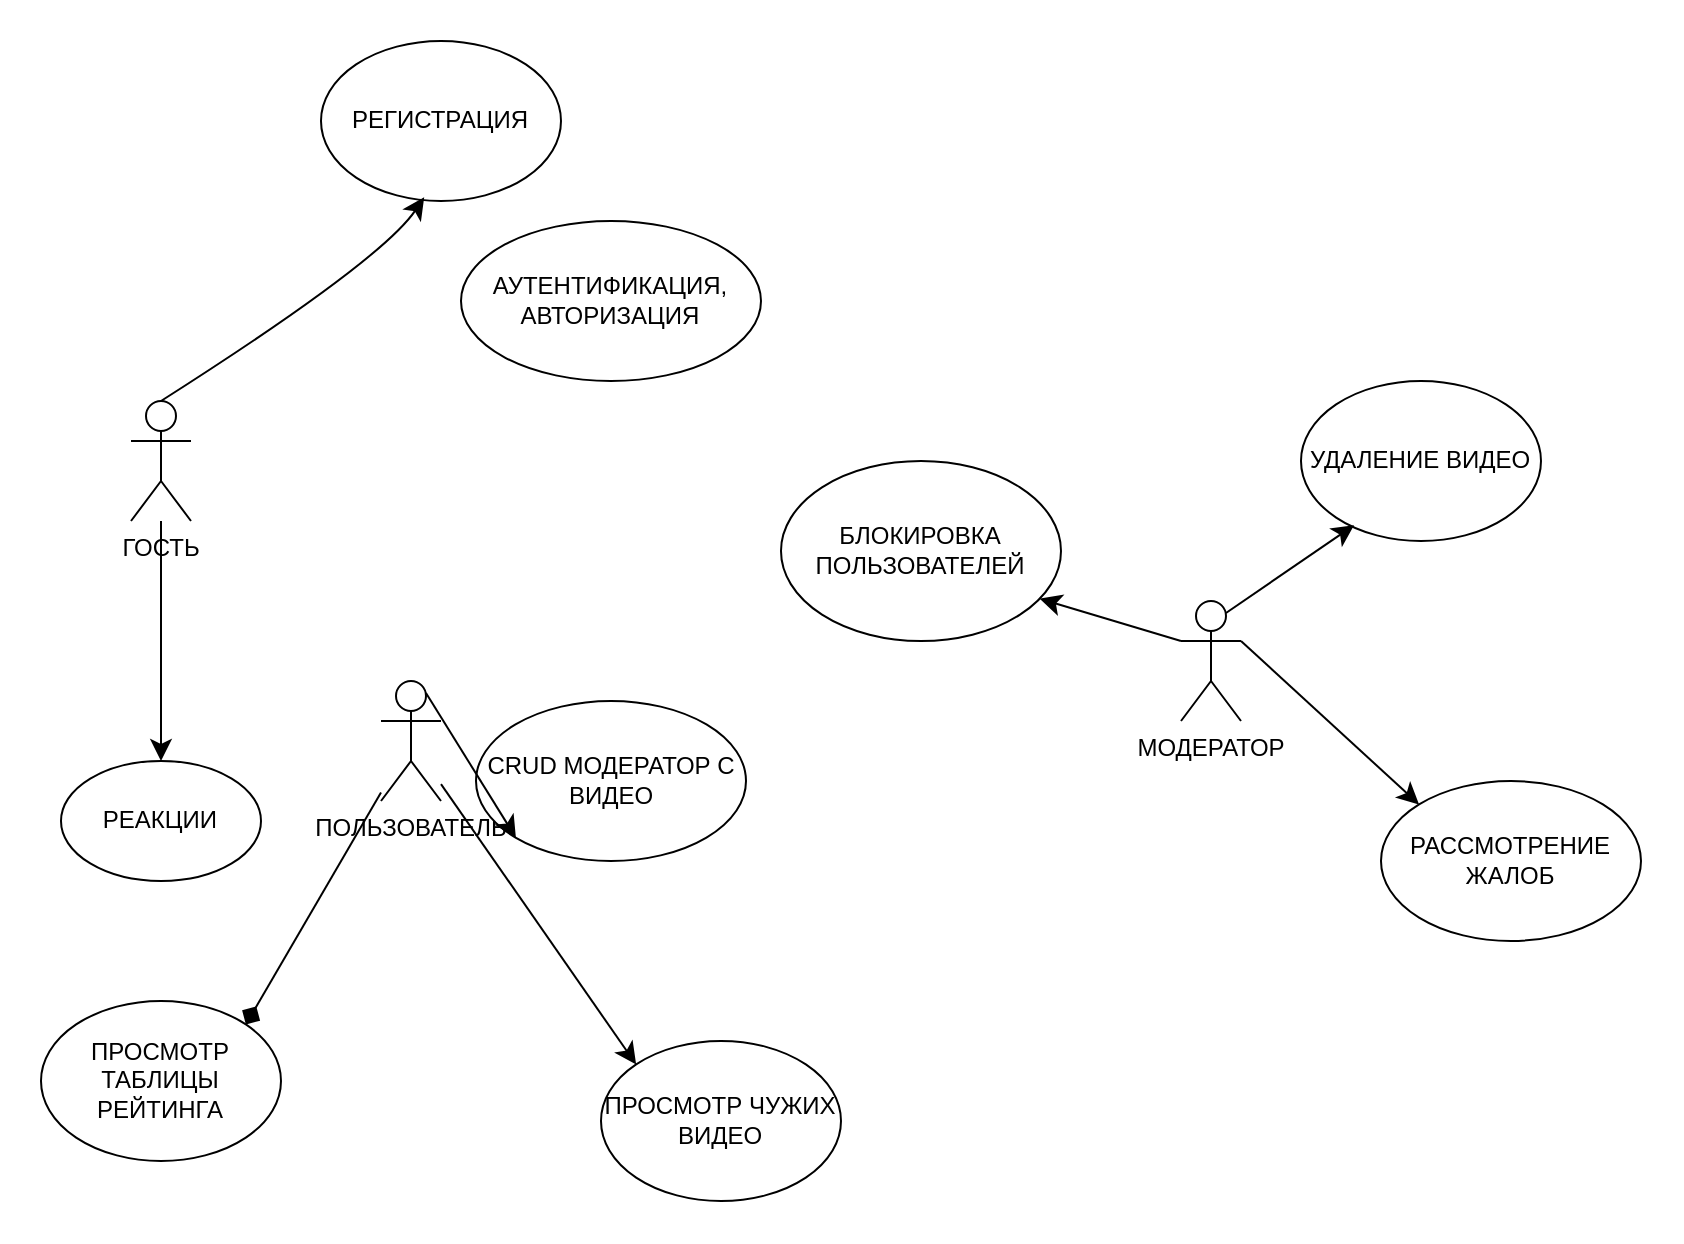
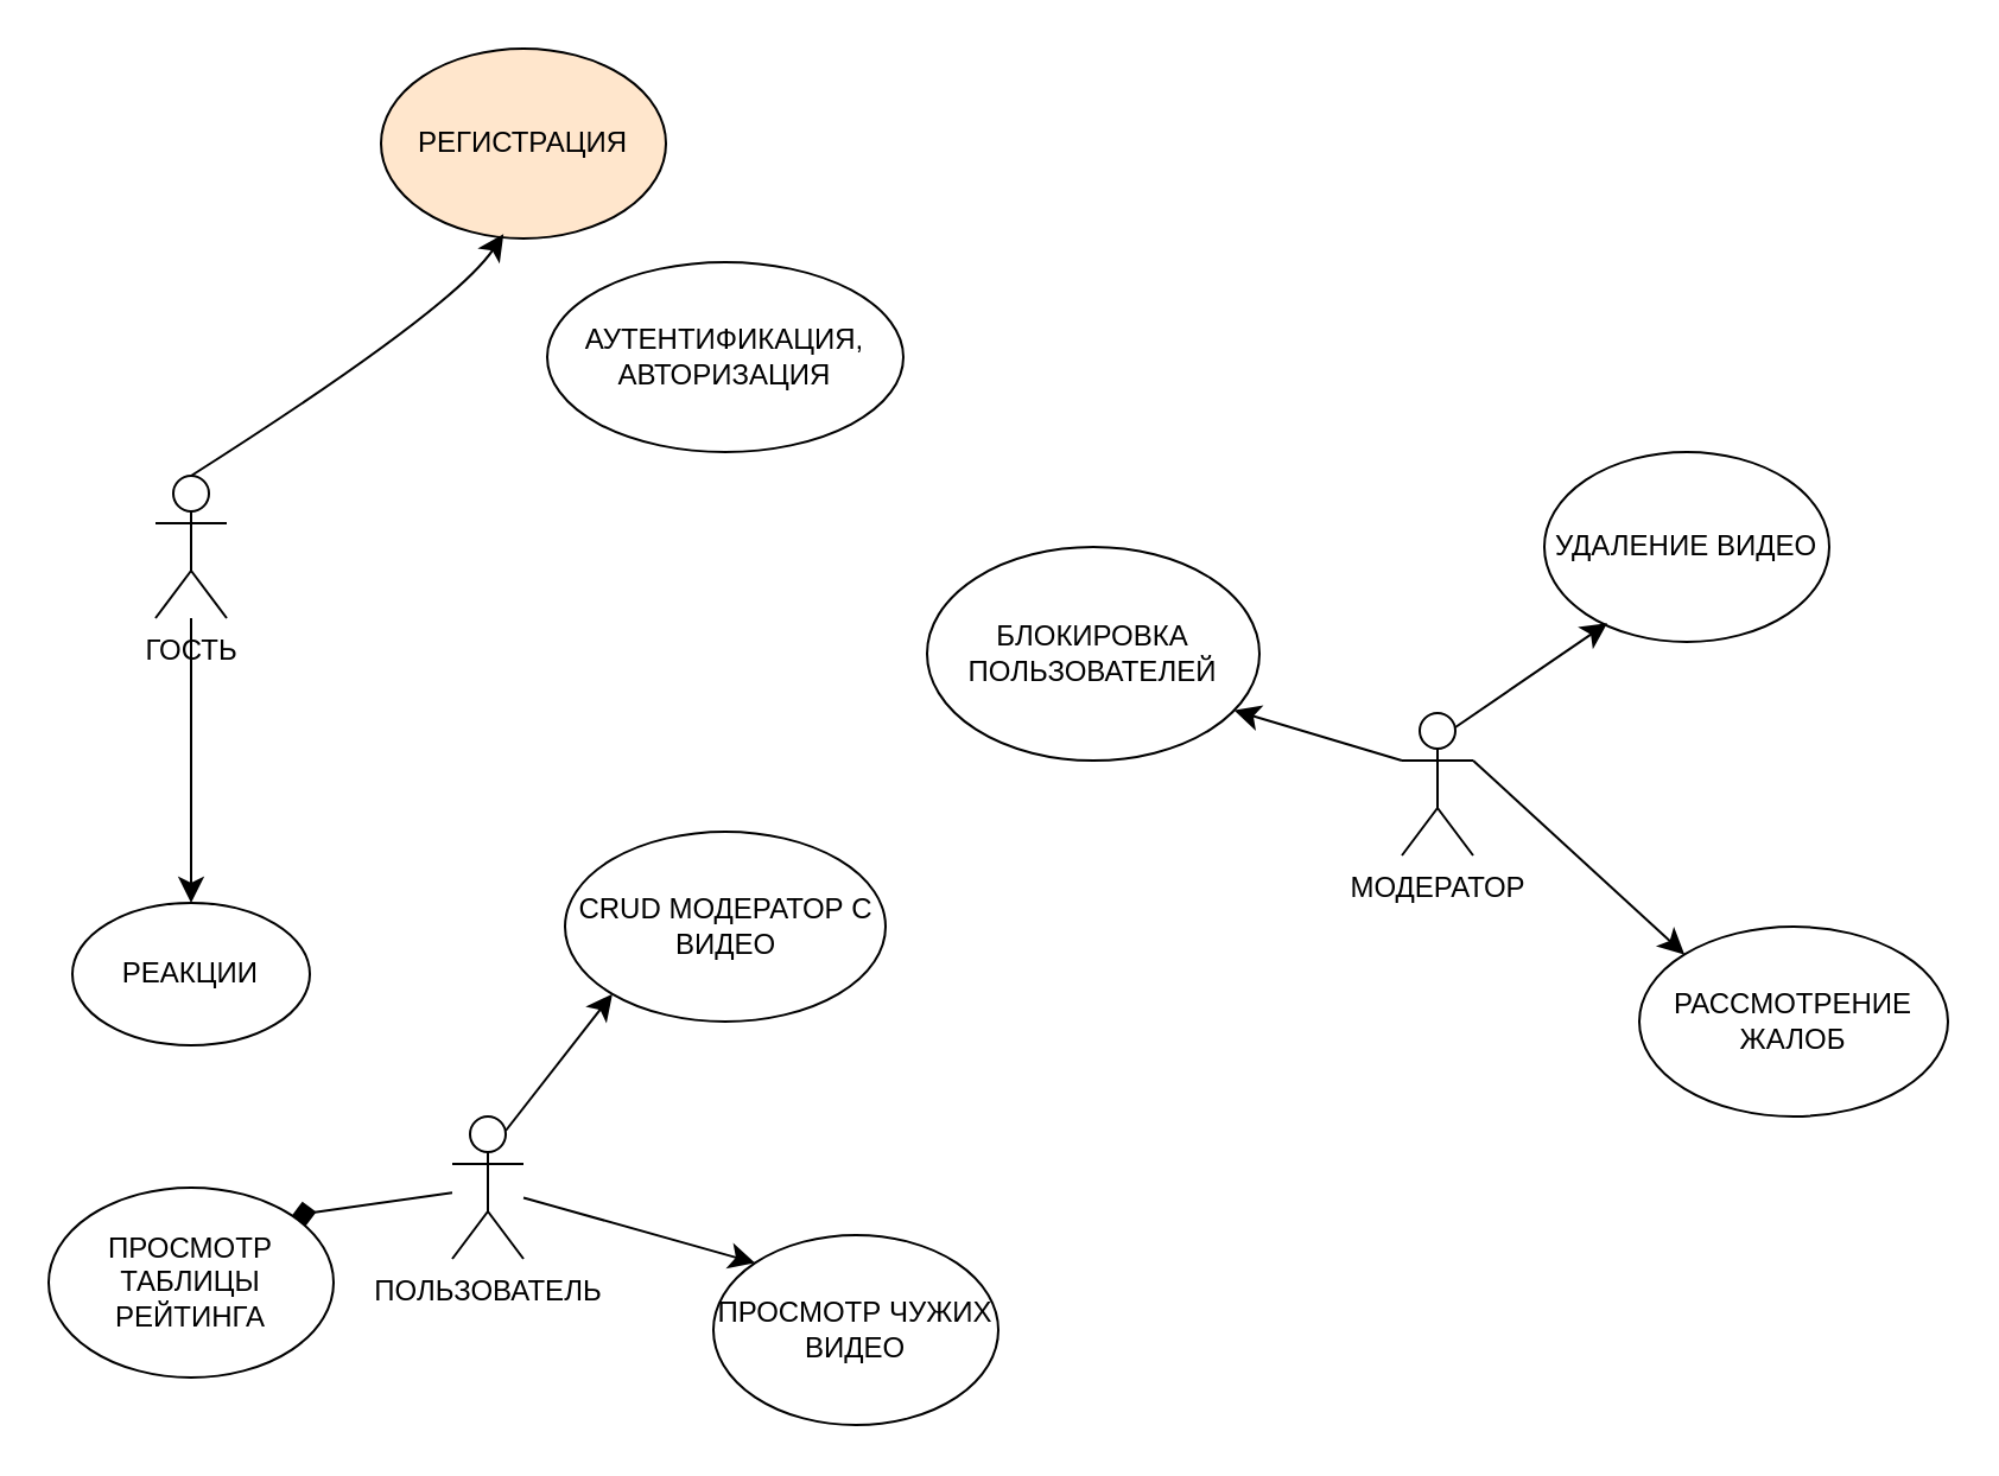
  <mxCell id="0" />
  <mxCell id="1" parent="0" />
  <mxCell id="2" value="ГОСТЬ" style="shape=umlActor;verticalLabelPosition=bottom;verticalAlign=top;html=1;outlineConnect=0;" parent="1" vertex="1"><mxGeometry x="65" y="200" width="30" height="60" as="geometry" /></mxCell>
- <mxCell id="3" value="РЕГИСТРАЦИЯ" style="ellipse;whiteSpace=wrap;html=1;" parent="1" vertex="1"><mxGeometry x="160" y="20" width="120" height="80" as="geometry" /></mxCell>
+ <mxCell id="3" value="РЕГИСТРАЦИЯ" style="ellipse;whiteSpace=wrap;html=1;fillColor=#ffe6cc;" parent="1" vertex="1"><mxGeometry x="160" y="20" width="120" height="80" as="geometry" /></mxCell>
  <mxCell id="4" value="АУТЕНТИФИКАЦИЯ, АВТОРИЗАЦИЯ" style="ellipse;whiteSpace=wrap;html=1;" parent="1" vertex="1"><mxGeometry x="230" y="110" width="150" height="80" as="geometry" /></mxCell>
  <mxCell id="5" value="" style="endArrow=classic;html=1;rounded=0;fontSize=12;startSize=8;endSize=8;curved=1;" parent="1" source="2" target="10" edge="1"><mxGeometry width="50" height="50" relative="1" as="geometry"><mxPoint x="310" y="250" as="sourcePoint" /><mxPoint x="360" y="200" as="targetPoint" /></mxGeometry></mxCell>
  <mxCell id="6" value="" style="endArrow=classic;html=1;rounded=0;fontSize=12;startSize=8;endSize=8;curved=1;entryX=0.43;entryY=0.977;entryDx=0;entryDy=0;entryPerimeter=0;exitX=0.5;exitY=0;exitDx=0;exitDy=0;exitPerimeter=0;" parent="1" source="2" target="3" edge="1"><mxGeometry width="50" height="50" relative="1" as="geometry"><mxPoint x="310" y="250" as="sourcePoint" /><mxPoint x="330" y="170" as="targetPoint" /><Array as="points"><mxPoint x="190" y="130" /></Array></mxGeometry></mxCell>
- <mxCell id="7" value="ПОЛЬЗОВАТЕЛЬ" style="shape=umlActor;verticalLabelPosition=bottom;verticalAlign=top;html=1;outlineConnect=0;" parent="1" vertex="1"><mxGeometry x="190" y="340" width="30" height="60" as="geometry" /></mxCell>
+ <mxCell id="7" value="ПОЛЬЗОВАТЕЛЬ" style="shape=umlActor;verticalLabelPosition=bottom;verticalAlign=top;html=1;outlineConnect=0;" parent="1" vertex="1"><mxGeometry x="190" y="470" width="30" height="60" as="geometry" /></mxCell>
  <mxCell id="8" value="CRUD МОДЕРАТОР С ВИДЕО" style="ellipse;whiteSpace=wrap;html=1;" parent="1" vertex="1"><mxGeometry x="237.5" y="350" width="135" height="80" as="geometry" /></mxCell>
  <mxCell id="9" value="ПРОСМОТР ЧУЖИХ ВИДЕО" style="ellipse;whiteSpace=wrap;html=1;" parent="1" vertex="1"><mxGeometry x="300" y="520" width="120" height="80" as="geometry" /></mxCell>
  <mxCell id="10" value="РЕАКЦИИ" style="ellipse;whiteSpace=wrap;html=1;" parent="1" vertex="1"><mxGeometry x="30" y="380" width="100" height="60" as="geometry" /></mxCell>
  <mxCell id="11" value="ПРОСМОТР ТАБЛИЦЫ РЕЙТИНГА" style="ellipse;whiteSpace=wrap;html=1;" parent="1" vertex="1"><mxGeometry x="20" y="500" width="120" height="80" as="geometry" /></mxCell>
  <mxCell id="12" value="" style="endArrow=diamond;html=1;rounded=0;fontSize=12;startSize=8;endSize=8;curved=1;entryX=1;entryY=0;entryDx=0;entryDy=0;" parent="1" source="7" target="11" edge="1"><mxGeometry width="50" height="50" relative="1" as="geometry"><mxPoint x="270" y="590" as="sourcePoint" /><mxPoint x="320" y="540" as="targetPoint" /></mxGeometry></mxCell>
  <mxCell id="13" value="" style="endArrow=classic;html=1;rounded=0;fontSize=12;startSize=8;endSize=8;curved=1;entryX=0;entryY=1;entryDx=0;entryDy=0;exitX=0.75;exitY=0.1;exitDx=0;exitDy=0;exitPerimeter=0;" parent="1" source="7" target="8" edge="1"><mxGeometry width="50" height="50" relative="1" as="geometry"><mxPoint x="230" y="660" as="sourcePoint" /><mxPoint x="280" y="610" as="targetPoint" /></mxGeometry></mxCell>
  <mxCell id="14" value="" style="endArrow=classic;html=1;rounded=0;fontSize=12;startSize=8;endSize=8;curved=1;entryX=0;entryY=0;entryDx=0;entryDy=0;" parent="1" source="7" target="9" edge="1"><mxGeometry width="50" height="50" relative="1" as="geometry"><mxPoint x="300" y="660" as="sourcePoint" /><mxPoint x="350" y="620" as="targetPoint" /></mxGeometry></mxCell>
  <mxCell id="15" value="МОДЕРАТОР" style="shape=umlActor;verticalLabelPosition=bottom;verticalAlign=top;html=1;outlineConnect=0;" parent="1" vertex="1"><mxGeometry x="590" y="300" width="30" height="60" as="geometry" /></mxCell>
  <mxCell id="16" value="УДАЛЕНИЕ ВИДЕО" style="ellipse;whiteSpace=wrap;html=1;" parent="1" vertex="1"><mxGeometry x="650" y="190" width="120" height="80" as="geometry" /></mxCell>
  <mxCell id="17" value="РАССМОТРЕНИЕ ЖАЛОБ" style="ellipse;whiteSpace=wrap;html=1;" parent="1" vertex="1"><mxGeometry x="690" y="390" width="130" height="80" as="geometry" /></mxCell>
  <mxCell id="18" value="БЛОКИРОВКА ПОЛЬЗОВАТЕЛЕЙ" style="ellipse;whiteSpace=wrap;html=1;" parent="1" vertex="1"><mxGeometry x="390" y="230" width="140" height="90" as="geometry" /></mxCell>
  <mxCell id="19" value="" style="endArrow=classic;html=1;rounded=0;fontSize=12;startSize=8;endSize=8;curved=1;entryX=0.924;entryY=0.765;entryDx=0;entryDy=0;entryPerimeter=0;exitX=0;exitY=0.333;exitDx=0;exitDy=0;exitPerimeter=0;" parent="1" source="15" target="18" edge="1"><mxGeometry width="50" height="50" relative="1" as="geometry"><mxPoint x="480" y="470" as="sourcePoint" /><mxPoint x="530" y="420" as="targetPoint" /></mxGeometry></mxCell>
  <mxCell id="20" value="" style="endArrow=classic;html=1;rounded=0;fontSize=12;startSize=8;endSize=8;curved=1;entryX=0.221;entryY=0.901;entryDx=0;entryDy=0;entryPerimeter=0;exitX=0.75;exitY=0.1;exitDx=0;exitDy=0;exitPerimeter=0;" parent="1" source="15" target="16" edge="1"><mxGeometry width="50" height="50" relative="1" as="geometry"><mxPoint x="550" y="540" as="sourcePoint" /><mxPoint x="600" y="490" as="targetPoint" /></mxGeometry></mxCell>
  <mxCell id="21" value="" style="endArrow=classic;html=1;rounded=0;fontSize=12;startSize=8;endSize=8;curved=1;entryX=0;entryY=0;entryDx=0;entryDy=0;exitX=1;exitY=0.333;exitDx=0;exitDy=0;exitPerimeter=0;" parent="1" source="15" target="17" edge="1"><mxGeometry width="50" height="50" relative="1" as="geometry"><mxPoint x="620" y="570" as="sourcePoint" /><mxPoint x="670" y="520" as="targetPoint" /></mxGeometry></mxCell>
